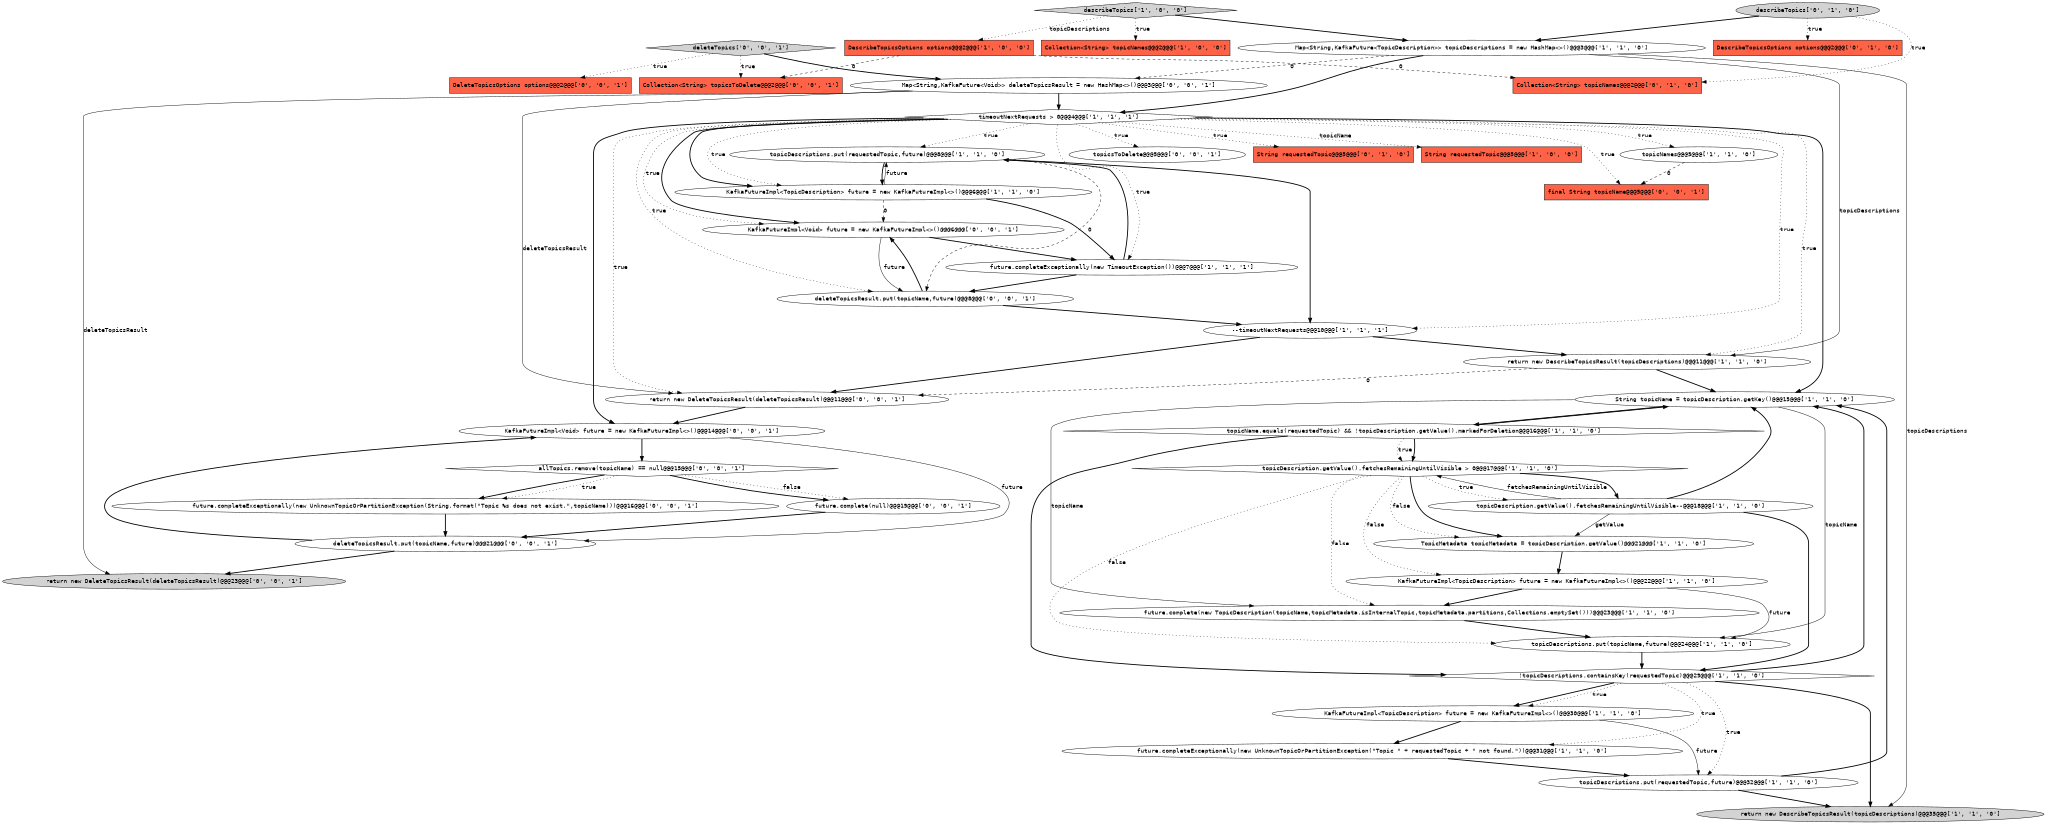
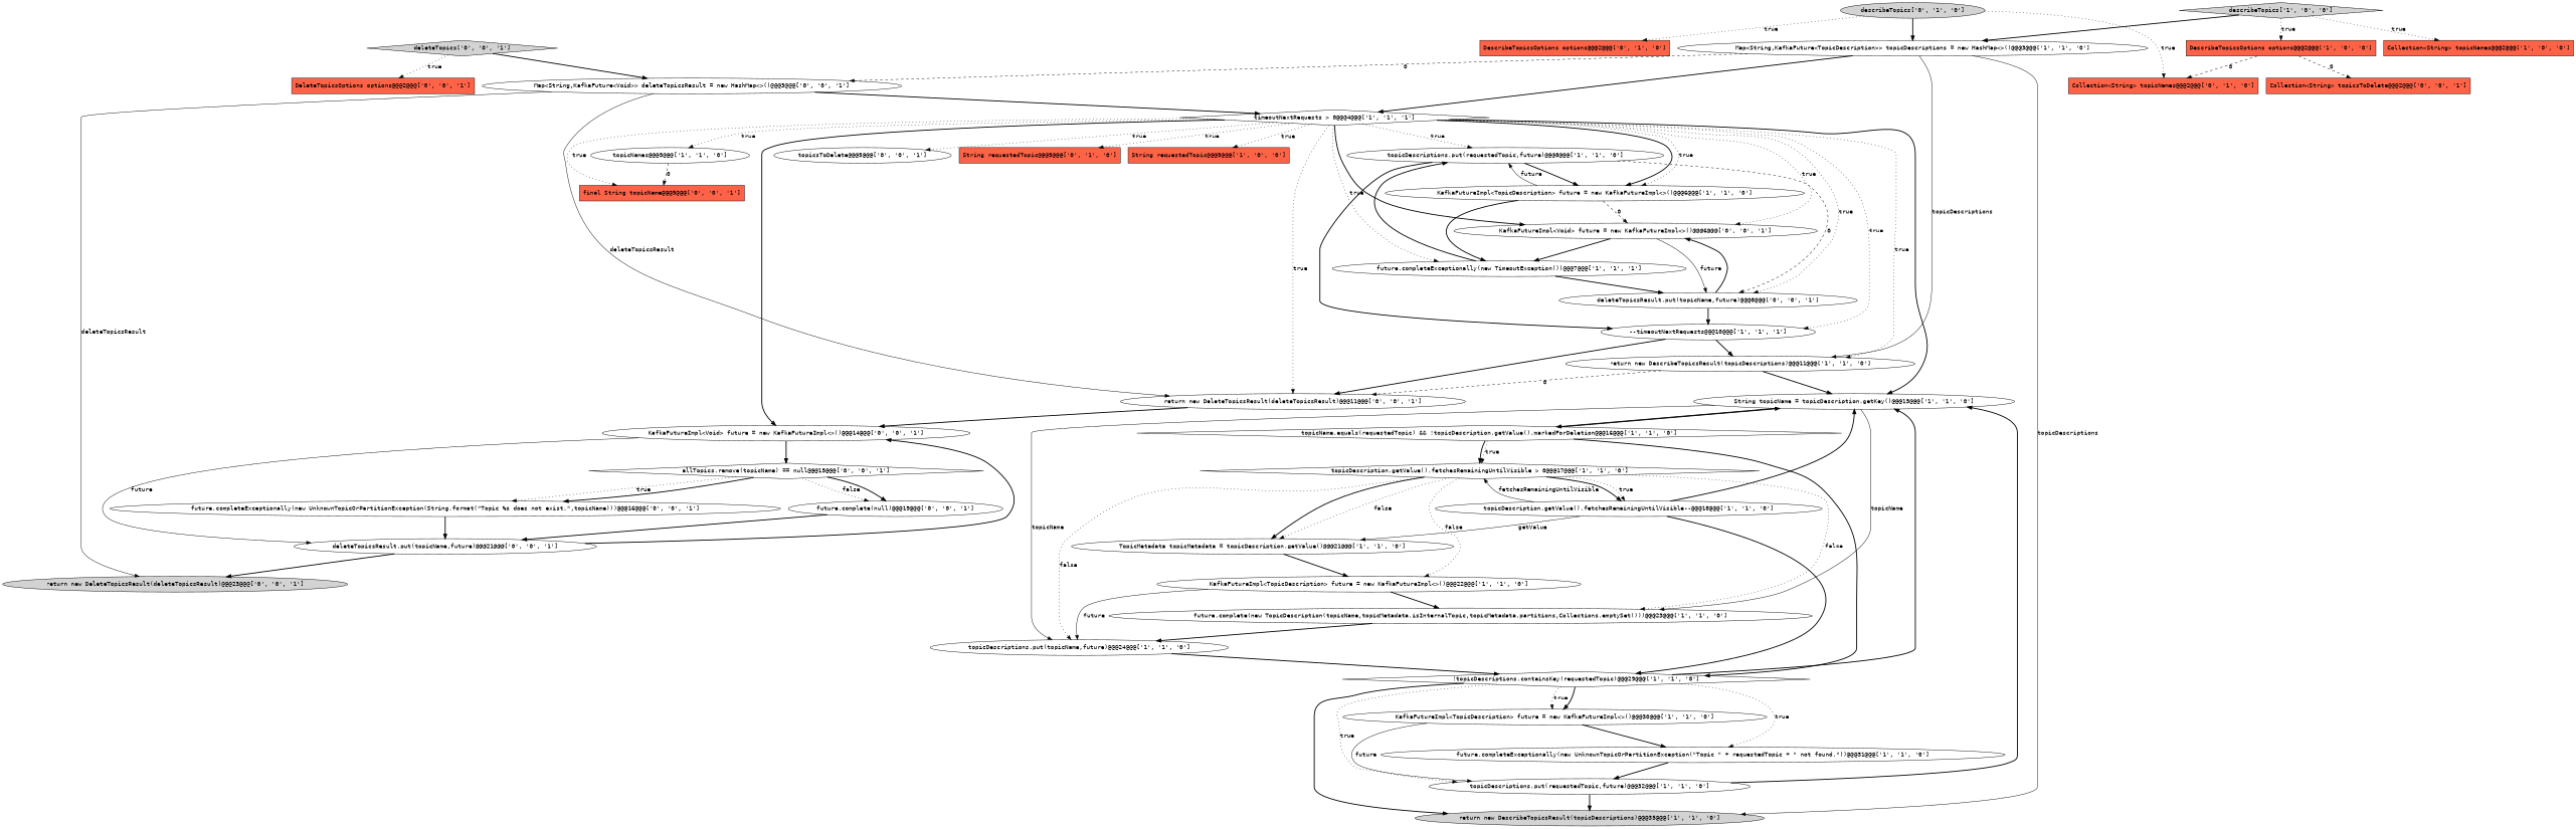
  digraph {
    fontname="DejaVu Sans Mono"
    node [fillcolor=white fontname="DejaVu Sans Mono" shape=ellipse style=filled]
    edge [fontname="DejaVu Sans Mono" style=bold]
    n1 [label="topicNames@@@5@@@['1', '1', '0']"]
    n2 [fillcolor=tomato label="final String topicName@@@5@@@['0', '0', '1']" shape=box]
    n3 [label="Map<String,KafkaFuture<Void>> deleteTopicsResult = new HashMap<>()@@@3@@@['0', '0', '1']"]
    n4 [fillcolor=lightgray label="return new DeleteTopicsResult(deleteTopicsResult)@@@23@@@['0', '0', '1']"]
    n5 [label="return new DeleteTopicsResult(deleteTopicsResult)@@@11@@@['0', '0', '1']"]
    n6 [label="timeoutNextRequests > 0@@@4@@@['1', '1', '1']" shape=diamond]
    n7 [label="KafkaFutureImpl<Void> future = new KafkaFutureImpl<>()@@@14@@@['0', '0', '1']"]
    n8 [label="String topicName = topicDescription.getKey()@@@15@@@['1', '1', '0']"]
    n9 [label="topicsToDelete@@@5@@@['0', '0', '1']"]
    n10 [fillcolor=tomato label="String requestedTopic@@@5@@@['0', '1', '0']" shape=box]
    n11 [label="return new DescribeTopicsResult(topicDescriptions)@@@11@@@['1', '1', '0']"]
    n12 [fillcolor=tomato label="String requestedTopic@@@5@@@['1', '0', '0']" shape=box]
    n13 [label="topicDescriptions.put(requestedTopic,future)@@@8@@@['1', '1', '0']"]
    n14 [label="KafkaFutureImpl<TopicDescription> future = new KafkaFutureImpl<>()@@@6@@@['1', '1', '0']"]
    n15 [label="--timeoutNextRequests@@@10@@@['1', '1', '1']"]
    n16 [label="deleteTopicsResult.put(topicName,future)@@@8@@@['0', '0', '1']"]
    n17 [label="future.completeExceptionally(new TimeoutException())@@@7@@@['1', '1', '1']"]
    n18 [label="KafkaFutureImpl<Void> future = new KafkaFutureImpl<>()@@@6@@@['0', '0', '1']"]
    n19 [label="topicDescription.getValue().fetchesRemainingUntilVisible--@@@18@@@['1', '1', '0']"]
    n20 [label="TopicMetadata topicMetadata = topicDescription.getValue()@@@21@@@['1', '1', '0']"]
    n21 [label="!topicDescriptions.containsKey(requestedTopic)@@@29@@@['1', '1', '0']" shape=diamond]
    n22 [label="topicDescription.getValue().fetchesRemainingUntilVisible > 0@@@17@@@['1', '1', '0']" shape=diamond]
    n23 [label="KafkaFutureImpl<TopicDescription> future = new KafkaFutureImpl<>()@@@22@@@['1', '1', '0']"]
    n24 [label="KafkaFutureImpl<TopicDescription> future = new KafkaFutureImpl<>()@@@30@@@['1', '1', '0']"]
    n25 [label="future.completeExceptionally(new UnknownTopicOrPartitionException(\"Topic \" + requestedTopic + \" not found.\"))@@@31@@@['1', '1', '0']"]
    n26 [label="topicDescriptions.put(requestedTopic,future)@@@32@@@['1', '1', '0']"]
    n27 [fillcolor=lightgray label="return new DescribeTopicsResult(topicDescriptions)@@@35@@@['1', '1', '0']"]
    n28 [label="topicDescriptions.put(topicName,future)@@@24@@@['1', '1', '0']"]
    n29 [label="future.complete(new TopicDescription(topicName,topicMetadata.isInternalTopic,topicMetadata.partitions,Collections.emptySet()))@@@23@@@['1', '1', '0']"]
    n30 [label="topicName.equals(requestedTopic) && !topicDescription.getValue().markedForDeletion@@@16@@@['1', '1', '0']" shape=diamond]
    n31 [label="future.complete(null)@@@19@@@['0', '0', '1']"]
    n32 [label="deleteTopicsResult.put(topicName,future)@@@21@@@['0', '0', '1']"]
    n33 [label="allTopics.remove(topicName) == null@@@15@@@['0', '0', '1']" shape=diamond]
    n34 [label="future.completeExceptionally(new UnknownTopicOrPartitionException(String.format(\"Topic %s does not exist.\",topicName)))@@@16@@@['0', '0', '1']"]
    n35 [fillcolor=tomato label="Collection<String> topicNames@@@2@@@['0', '1', '0']" shape=box]
    n36 [fillcolor=lightgray label="deleteTopics['0', '0', '1']" shape=diamond]
    n37 [fillcolor=tomato label="DeleteTopicsOptions options@@@2@@@['0', '0', '1']" shape=box]
    n38 [fillcolor=tomato label="Collection<String> topicsToDelete@@@2@@@['0', '0', '1']" shape=box]
    n39 [fillcolor=tomato label="DescribeTopicsOptions options@@@2@@@['0', '1', '0']" shape=box]
    n40 [fillcolor=lightgray label="describeTopics['0', '1', '0']"]
    n41 [label="Map<String,KafkaFuture<TopicDescription>> topicDescriptions = new HashMap<>()@@@3@@@['1', '1', '0']"]
    n42 [fillcolor=lightgray label="describeTopics['1', '0', '0']" shape=diamond]
    n43 [fillcolor=tomato label="DescribeTopicsOptions options@@@2@@@['1', '0', '0']" shape=box]
    n44 [fillcolor=tomato label="Collection<String> topicNames@@@2@@@['1', '0', '0']" shape=box]
    n1 -> n2 [label=0 style=dashed]
    n3 -> n4 [label=deleteTopicsResult style=solid]
    n3 -> n5 [label=deleteTopicsResult style=solid]
    n3 -> n6
    n5 -> n7
    n6 -> n1 [label=true style=dotted]
    n6 -> n2 [label=true style=dotted]
    n6 -> n5 [label=true style=dotted]
    n6 -> n7
    n6 -> n8
    n6 -> n9 [label=true style=dotted]
    n6 -> n10 [label=true style=dotted]
    n6 -> n11 [label=true style=dotted]
-   n6 -> n12 [label=topicName style=dotted]
+   n6 -> n12 [label=true style=dotted]
    n6 -> n13 [label=true style=dotted]
    n6 -> n14
    n6 -> n14 [label=true style=dotted]
    n6 -> n15 [label=true style=dotted]
    n6 -> n16 [label=true style=dotted]
    n6 -> n17 [label=true style=dotted]
    n6 -> n18
    n6 -> n18 [label=true style=dotted]
    n7 -> n32 [label=future style=solid]
    n7 -> n33
    n8 -> n28 [label=topicName style=solid]
    n8 -> n29 [label=topicName style=solid]
    n8 -> n30
    n11 -> n5 [label=0 style=dashed]
    n11 -> n8
    n13 -> n14
    n13 -> n15
    n13 -> n16 [label=0 style=dashed]
    n14 -> n13 [label=future style=solid]
    n14 -> n17
    n14 -> n18 [label=0 style=dashed]
    n15 -> n5
    n15 -> n11
    n16 -> n15
    n16 -> n18
    n17 -> n13
    n17 -> n16
    n18 -> n16 [label=future style=solid]
    n18 -> n17
    n19 -> n8
    n19 -> n20 [label=getValue style=solid]
    n19 -> n21
    n19 -> n22 [label=fetchesRemainingUntilVisible style=solid]
    n20 -> n23
    n21 -> n8
    n21 -> n24
    n21 -> n24 [label=true style=dotted]
    n21 -> n25 [label=true style=dotted]
    n21 -> n26 [label=true style=dotted]
    n21 -> n27
    n22 -> n19 [label=true style=dotted]
    n22 -> n19
    n22 -> n20 [label=false style=dotted]
    n22 -> n20
    n22 -> n23 [label=false style=dotted]
    n22 -> n28 [label=false style=dotted]
    n22 -> n29 [label=false style=dotted]
    n23 -> n28 [label=future style=solid]
    n23 -> n29
    n24 -> n25
    n24 -> n26 [label=future style=solid]
    n25 -> n26
    n26 -> n8
    n26 -> n27
    n28 -> n21
    n29 -> n28
    n30 -> n8
    n30 -> n21
    n30 -> n22
    n30 -> n22 [label=true style=dotted]
    n31 -> n32
    n32 -> n4
    n32 -> n7
    n33 -> n31 [label=false style=dotted]
    n33 -> n31
    n33 -> n34 [label=true style=dotted]
    n33 -> n34
    n34 -> n32
    n36 -> n3
    n36 -> n37 [label=true style=dotted]
-   n36 -> n38 [label=true style=dotted]
    n40 -> n35 [label=true style=dotted]
    n40 -> n39 [label=true style=dotted]
    n40 -> n41
    n41 -> n3 [label=0 style=dashed]
    n41 -> n6
    n41 -> n11 [label=topicDescriptions style=solid]
    n41 -> n27 [label=topicDescriptions style=solid]
    n42 -> n41
-   n42 -> n43 [label=topicDescriptions style=dotted]
+   n42 -> n43 [label=true style=dotted]
    n42 -> n44 [label=true style=dotted]
    n43 -> n35 [label=0 style=dashed]
    n43 -> n38 [label=0 style=dashed]
  }
